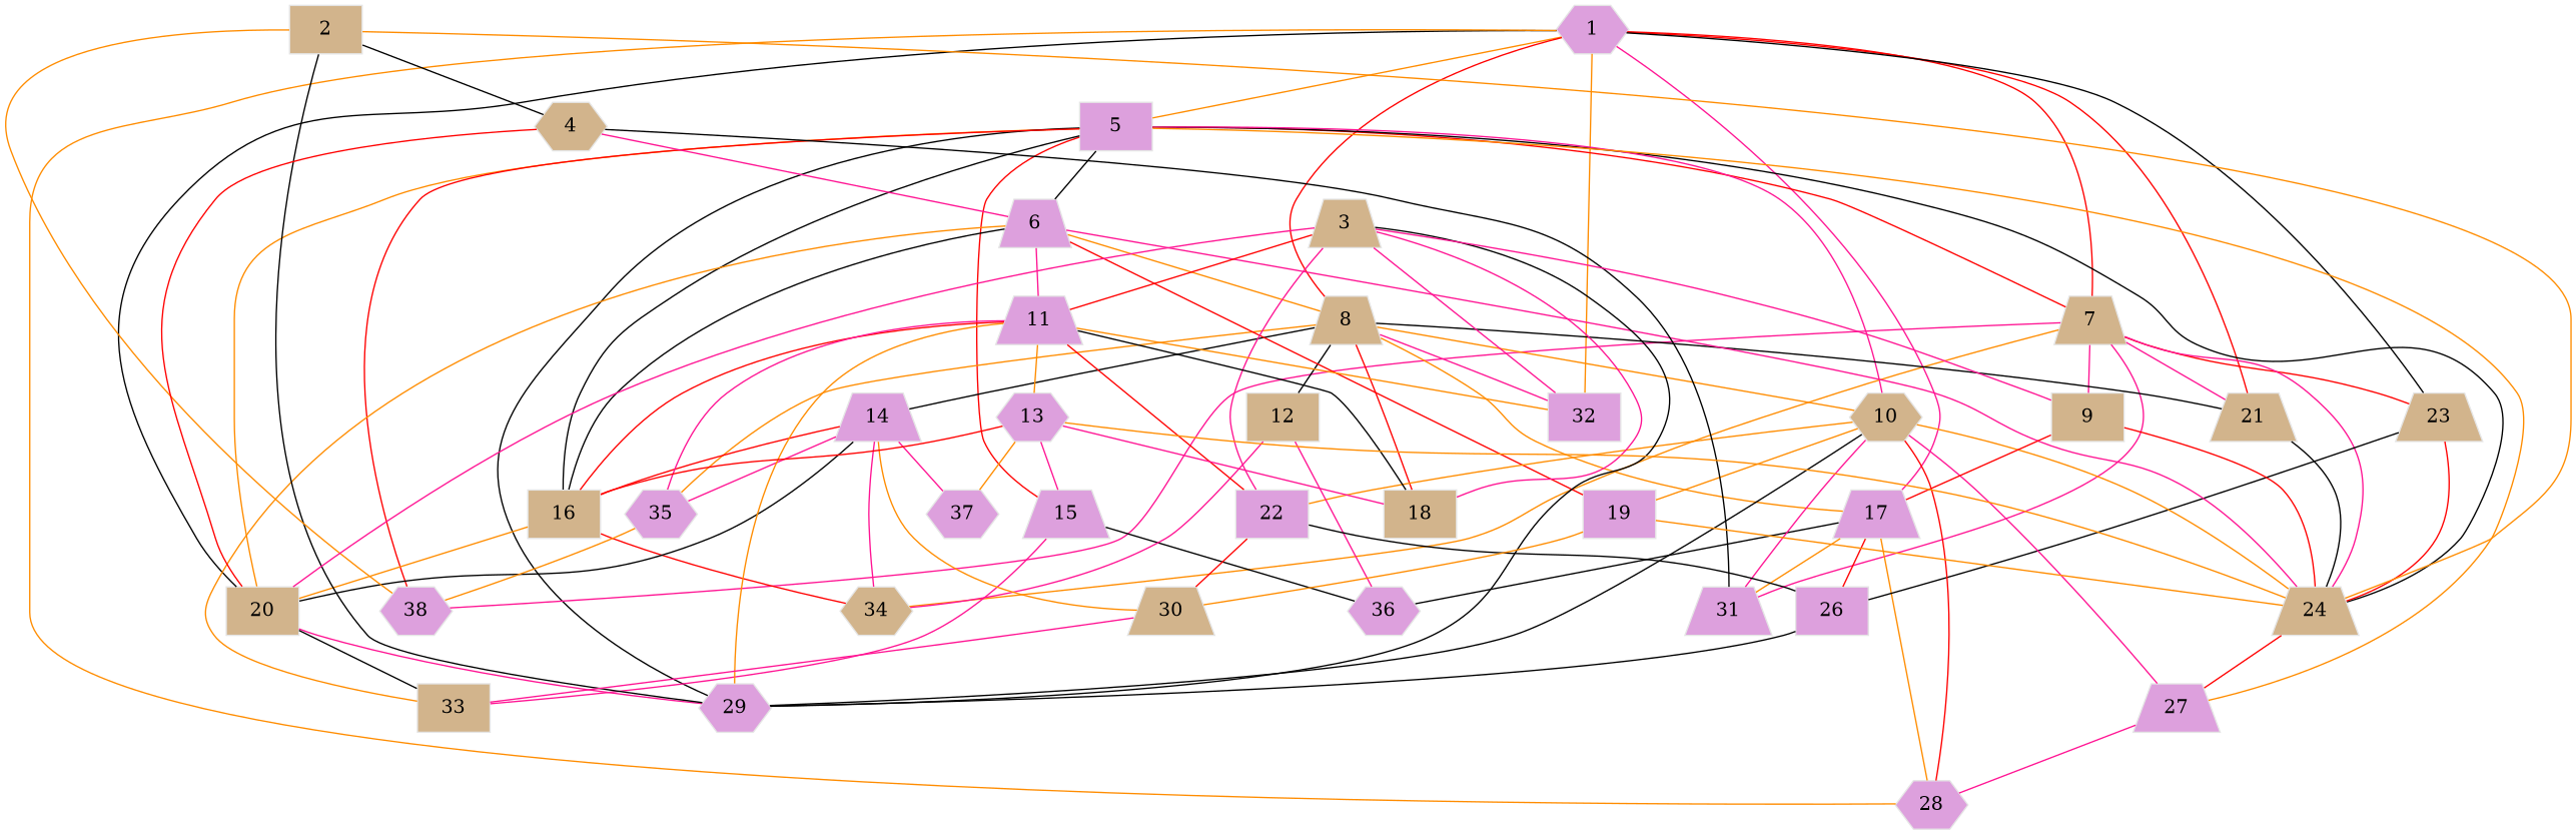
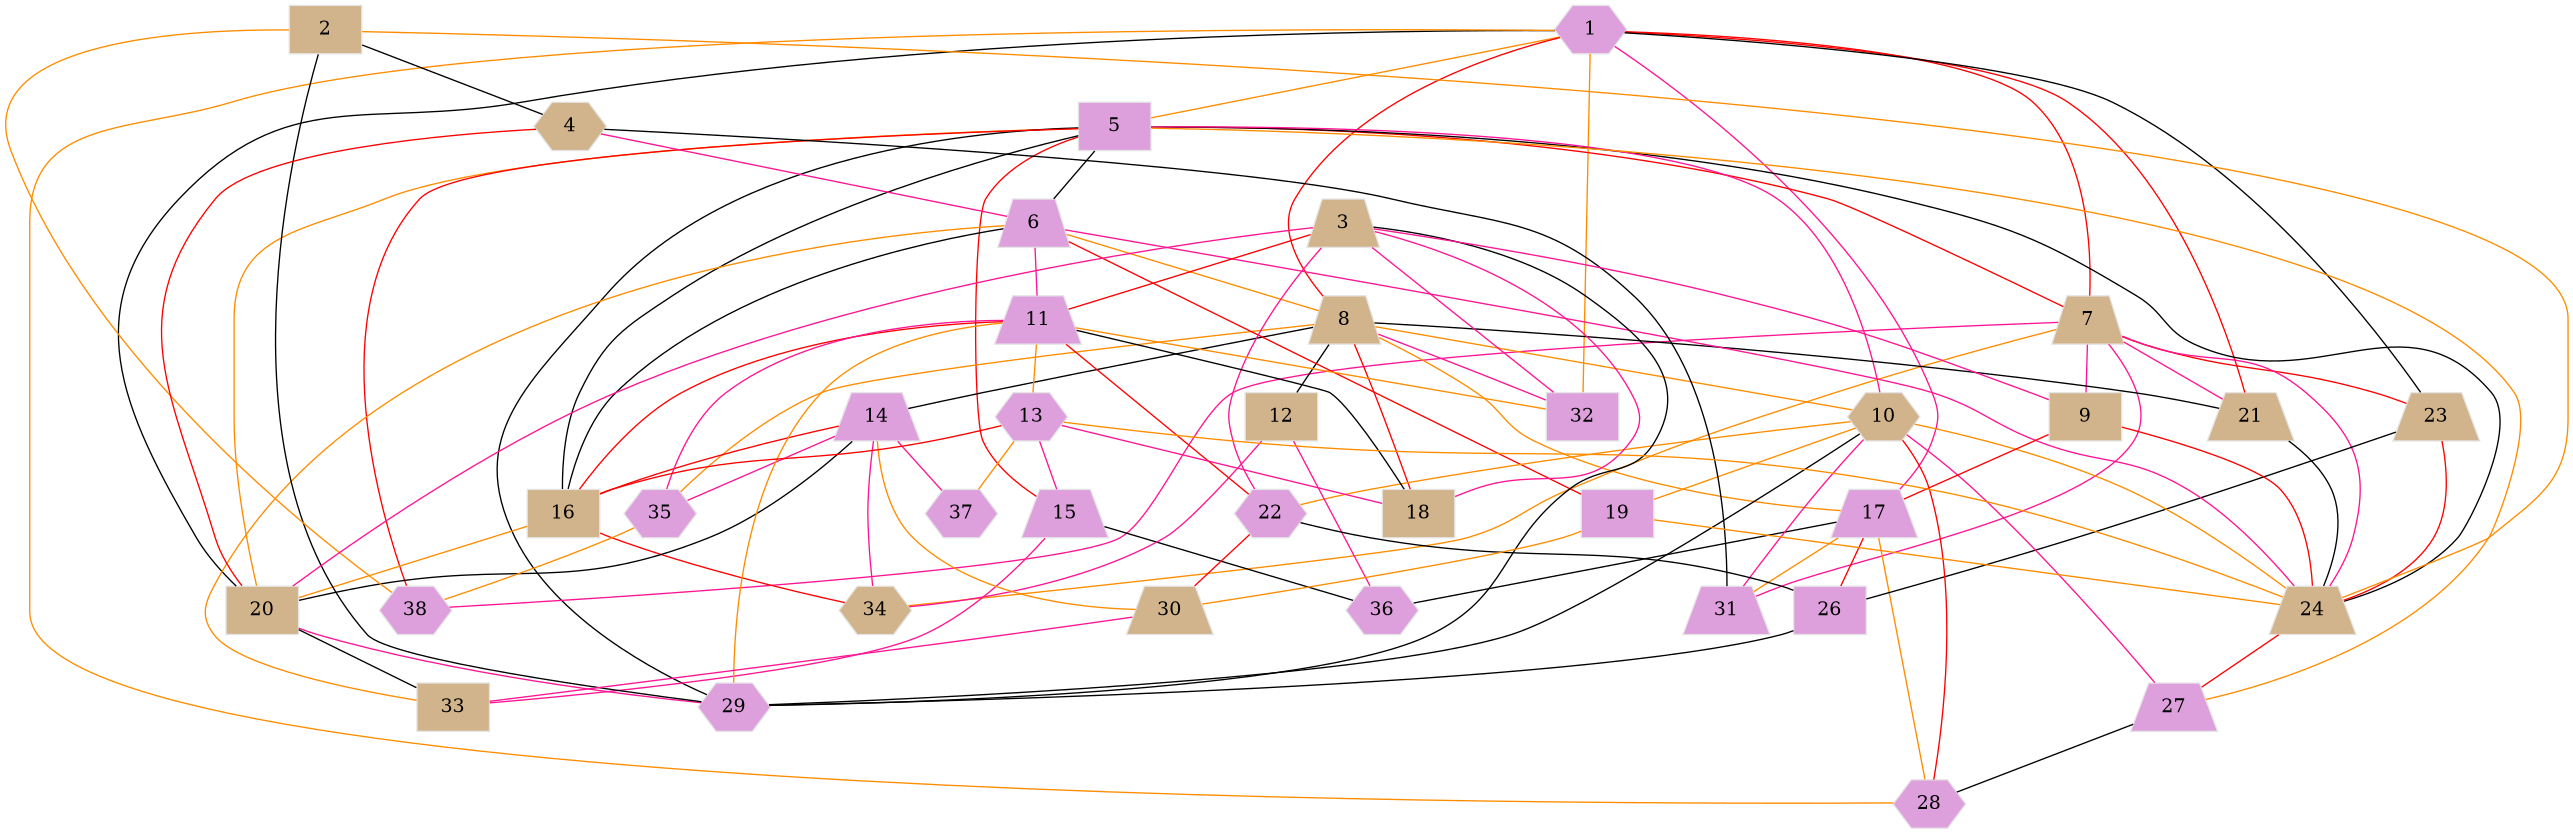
  graph {
    node [color=gray90 fillcolor=plum shape=trapezium style=filled]
    edge [color=deeppink weight=1.0]
    1 [shape=hexagon]
    5 [shape=box]
    7 [fillcolor=tan]
    8 [fillcolor=tan]
    17
    20 [fillcolor=tan shape=box]
    21 [fillcolor=tan]
    23 [fillcolor=tan]
    28 [shape=hexagon]
    32 [shape=box]
    24 [fillcolor=tan]
    29 [shape=hexagon]
    38 [shape=hexagon]
    6
    10 [fillcolor=tan shape=hexagon]
    15
    16 [fillcolor=tan shape=box]
    27
    9 [fillcolor=tan shape=box]
    31
    34 [fillcolor=tan shape=hexagon]
    18 [fillcolor=tan shape=box]
    12 [fillcolor=tan shape=box]
    14
    35 [shape=hexagon]
    36 [shape=hexagon]
    26 [shape=box]
    33 [fillcolor=tan shape=box]
    2 [fillcolor=tan shape=box]
    4 [fillcolor=tan shape=hexagon]
    3 [fillcolor=tan]
    11
-   22 [shape=box]
+   22 [shape=hexagon]
    13 [shape=hexagon]
    19 [shape=box]
    30 [fillcolor=tan]
    37 [shape=hexagon]
    1 -- 5 [color=darkorange weight=2.0]
    1 -- 7 [color=red]
    1 -- 8 [color=red]
    1 -- 17
    1 -- 20 [color=black]
    1 -- 21 [color=red]
    1 -- 23 [color=black]
    1 -- 28 [color=darkorange]
    1 -- 32 [color=darkorange]
    5 -- 7 [color=red]
    5 -- 20 [color=darkorange]
    5 -- 24 [color=black]
    5 -- 29 [color=black]
    5 -- 38 [color=red]
    5 -- 6 [color=black]
    5 -- 10
    5 -- 15 [color=red]
    5 -- 16 [color=black]
    5 -- 27 [color=darkorange]
    7 -- 21
    7 -- 23 [color=red]
    7 -- 24
    7 -- 38
    7 -- 9 [weight=2.0]
    7 -- 31
    7 -- 34 [color=darkorange]
    8 -- 17 [color=darkorange]
    8 -- 21 [color=black]
    8 -- 32
    8 -- 10 [color=darkorange weight=2.0]
    8 -- 18 [color=red]
    8 -- 12 [color=black weight=2.0]
    8 -- 14 [color=black]
    8 -- 35 [color=darkorange]
    17 -- 28 [color=darkorange]
    17 -- 31 [color=darkorange]
    17 -- 36 [color=black weight=2.0]
    17 -- 26 [color=red]
    20 -- 29
    20 -- 33 [color=black]
    21 -- 24 [color=black]
    23 -- 24 [color=red]
    23 -- 26 [color=black]
    24 -- 27 [color=red]
    6 -- 8 [color=darkorange]
    6 -- 24
    6 -- 16 [color=black weight=3.0]
    6 -- 33 [color=darkorange]
    6 -- 11
    6 -- 19 [color=red]
    10 -- 28 [color=red]
    10 -- 24 [color=darkorange]
    10 -- 29 [color=black]
    10 -- 27
    10 -- 31
    10 -- 22 [color=darkorange]
    10 -- 19 [color=darkorange]
    15 -- 36 [color=black]
    15 -- 33
    16 -- 20 [color=darkorange]
    16 -- 34 [color=red]
-   27 -- 28
+   27 -- 28 [color=black]
    9 -- 17 [color=red]
    9 -- 24 [color=red weight=2.0]
    12 -- 34
    12 -- 36
    14 -- 20 [color=black]
    14 -- 16 [color=red]
    14 -- 34
    14 -- 35
    14 -- 30 [color=darkorange]
    14 -- 37 [weight=2.0]
    35 -- 38 [color=darkorange]
    26 -- 29 [color=black]
    2 -- 24 [color=darkorange]
    2 -- 29 [color=black]
    2 -- 38 [color=darkorange]
    2 -- 4 [color=black]
    4 -- 20 [color=red]
    4 -- 6
    4 -- 31 [color=black]
    3 -- 20 [weight=2.0]
    3 -- 32
    3 -- 29 [color=black]
    3 -- 9
    3 -- 18
    3 -- 11 [color=red weight=2.0]
    3 -- 22 [weight=2.0]
    11 -- 32 [color=darkorange]
    11 -- 29 [color=darkorange weight=2.0]
    11 -- 16 [color=red]
    11 -- 18 [color=black]
    11 -- 35
    11 -- 22 [color=red]
    11 -- 13 [color=darkorange]
    22 -- 26 [color=black]
    22 -- 30 [color=red]
    13 -- 24 [color=darkorange]
    13 -- 15
    13 -- 16 [color=red weight=2.0]
    13 -- 18
    13 -- 37 [color=darkorange weight=2.0]
    19 -- 24 [color=darkorange]
    19 -- 30 [color=darkorange]
    30 -- 33
  }
